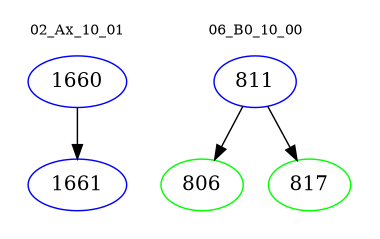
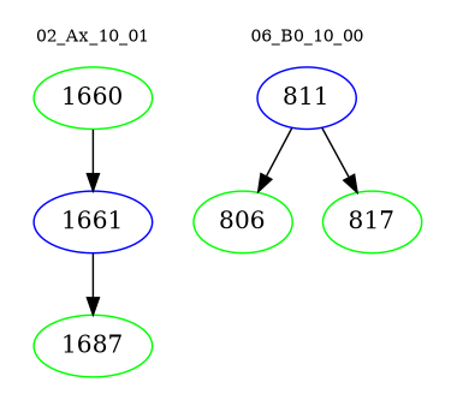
  digraph {
    node [color=blue]
    edge [color=black]
    n1 [label=1661]
-   n2 [label=1660]
+   n2 [color=green label=1660]
+   n3 [color=green label=1687]
    n4 [label=811]
    n5 [color=green label=806]
    n6 [color=green label=817]
    subgraph cluster_1 {
      color=white
      fontsize=10
      label="02_Ax_10_01"
      n1
      n2
+     n3
    }
    subgraph cluster_2 {
      color=white
      fontsize=10
      label="06_B0_10_00"
      n4
      n5
      n6
    }
+   n1 -> n3
    n2 -> n1
    n4 -> n5
    n4 -> n6
  }
